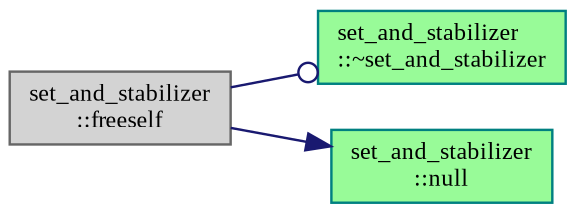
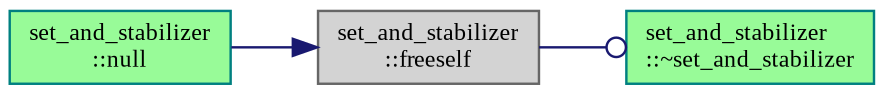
  digraph {
    fontname="Liberation Serif"
    rankdir=LR
    node [color=teal fillcolor=palegreen fontname="Liberation Serif" fontsize=10 shape=record style=filled]
    edge [color=midnightblue fontname="Liberation Serif" fontsize=10 labelfontname=Helvetica labelfontsize=10 style=solid]
    n1 [fontcolor=black height=0.2 label="set_and_stabilizer\l::~set_and_stabilizer" width=0.4]
    n2 [color=gray40 fillcolor=lightgrey height=0.2 label="set_and_stabilizer\l::freeself" width=0.4]
    n3 [height=0.2 label="set_and_stabilizer\l::null" width=0.4]
    n2 -> n1 [arrowhead=odot]
-   n2 -> n3 [arrowhead=normal]
+   n3 -> n2 [arrowhead=normal]
  }
